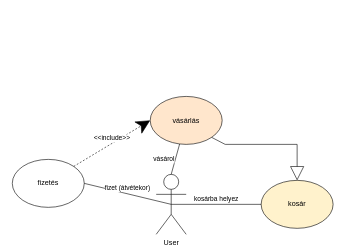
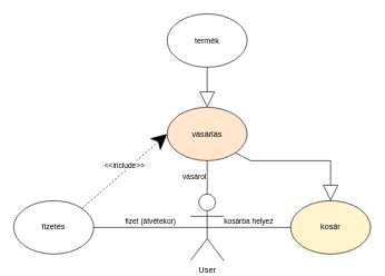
  <mxCell id="0" />
  <mxCell id="1" parent="0" />
- <mxCell id="2" value="User" style="shape=umlActor;verticalLabelPosition=bottom;verticalAlign=top;html=1;outlineConnect=0;" vertex="1" parent="1"><mxGeometry x="260" y="290" width="50" height="100" as="geometry" /></mxCell>
+ <mxCell id="2" value="User" style="shape=umlActor;verticalLabelPosition=bottom;verticalAlign=top;html=1;outlineConnect=0;" vertex="1" parent="1"><mxGeometry x="285" y="290" width="50" height="100" as="geometry" /></mxCell>
  <mxCell id="3" value="vásárlás" style="ellipse;whiteSpace=wrap;html=1;fillColor=#ffe6cc;" vertex="1" parent="1"><mxGeometry x="250" y="160" width="120" height="80" as="geometry" /></mxCell>
  <mxCell id="4" value="vásárol" style="endArrow=none;html=1;rounded=0;endSize=30;strokeWidth=1;exitX=0.5;exitY=0;exitDx=0;exitDy=0;exitPerimeter=0;labelPosition=left;verticalLabelPosition=middle;align=right;verticalAlign=middle;" edge="1" parent="1" source="2" target="3"><mxGeometry width="50" height="50" relative="1" as="geometry"><mxPoint x="545" y="320" as="sourcePoint" /><mxPoint x="595" y="270" as="targetPoint" /></mxGeometry></mxCell>
- <mxCell id="7" value="fizetés" style="ellipse;whiteSpace=wrap;html=1;" vertex="1" parent="1"><mxGeometry x="20" y="265" width="120" height="80" as="geometry" /></mxCell>
+ <mxCell id="5" value="termék" style="ellipse;whiteSpace=wrap;html=1;" vertex="1" parent="1"><mxGeometry x="250" y="20" width="120" height="80" as="geometry" /></mxCell>
+ <mxCell id="6" value="" style="endArrow=block;html=1;rounded=0;endSize=21;strokeWidth=1;exitX=0.5;exitY=1;exitDx=0;exitDy=0;entryX=0.5;entryY=0;entryDx=0;entryDy=0;endFill=0;jumpStyle=none;" edge="1" parent="1" source="5" target="3"><mxGeometry width="50" height="50" relative="1" as="geometry"><mxPoint x="545" y="320" as="sourcePoint" /><mxPoint x="595" y="270" as="targetPoint" /></mxGeometry></mxCell>
+ <mxCell id="7" value="fizetés" style="ellipse;whiteSpace=wrap;html=1;" vertex="1" parent="1"><mxGeometry x="20" y="300" width="120" height="80" as="geometry" /></mxCell>
  <mxCell id="8" value="&amp;lt;&amp;lt;include&amp;gt;&amp;gt;" style="endArrow=classic;html=1;rounded=0;endSize=21;strokeWidth=1;jumpStyle=none;entryX=0;entryY=0.5;entryDx=0;entryDy=0;exitX=1;exitY=0;exitDx=0;exitDy=0;dashed=1;labelPosition=center;verticalLabelPosition=top;align=center;verticalAlign=bottom;" edge="1" parent="1" source="7" target="3"><mxGeometry width="50" height="50" relative="1" as="geometry"><mxPoint x="545" y="320" as="sourcePoint" /><mxPoint x="595" y="270" as="targetPoint" /></mxGeometry></mxCell>
  <mxCell id="9" value="kosár" style="ellipse;whiteSpace=wrap;html=1;fillColor=#fff2cc;" vertex="1" parent="1"><mxGeometry x="435" y="300" width="120" height="80" as="geometry" /></mxCell>
  <mxCell id="10" value="kosárba helyez" style="endArrow=none;html=1;rounded=0;endSize=21;strokeWidth=1;jumpStyle=none;entryX=0.5;entryY=0.5;entryDx=0;entryDy=0;entryPerimeter=0;exitX=0;exitY=0.5;exitDx=0;exitDy=0;labelPosition=center;verticalLabelPosition=top;align=center;verticalAlign=bottom;" edge="1" parent="1" source="9" target="2"><mxGeometry width="50" height="50" relative="1" as="geometry"><mxPoint x="545" y="320" as="sourcePoint" /><mxPoint x="595" y="270" as="targetPoint" /></mxGeometry></mxCell>
  <mxCell id="11" value="" style="endArrow=block;html=1;rounded=0;endSize=21;strokeWidth=1;exitX=1;exitY=1;exitDx=0;exitDy=0;entryX=0.5;entryY=0;entryDx=0;entryDy=0;endFill=0;jumpStyle=none;" edge="1" parent="1" source="3" target="9"><mxGeometry width="50" height="50" relative="1" as="geometry"><mxPoint x="725" y="130" as="sourcePoint" /><mxPoint x="725" y="190" as="targetPoint" /><Array as="points"><mxPoint x="375" y="240" /><mxPoint x="495" y="240" /></Array></mxGeometry></mxCell>
  <mxCell id="12" value="fizet (átvétekor)" style="endArrow=none;html=1;rounded=0;endSize=21;strokeWidth=1;jumpStyle=none;exitX=0.5;exitY=0.5;exitDx=0;exitDy=0;exitPerimeter=0;entryX=1;entryY=0.5;entryDx=0;entryDy=0;labelPosition=center;verticalLabelPosition=top;align=center;verticalAlign=bottom;" edge="1" parent="1" source="2" target="7"><mxGeometry width="50" height="50" relative="1" as="geometry"><mxPoint x="360" y="320" as="sourcePoint" /><mxPoint x="410" y="270" as="targetPoint" /></mxGeometry></mxCell>
